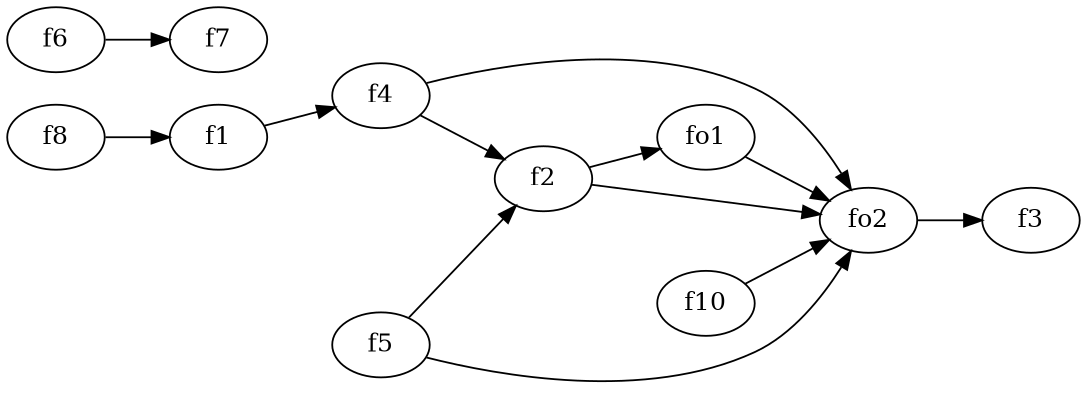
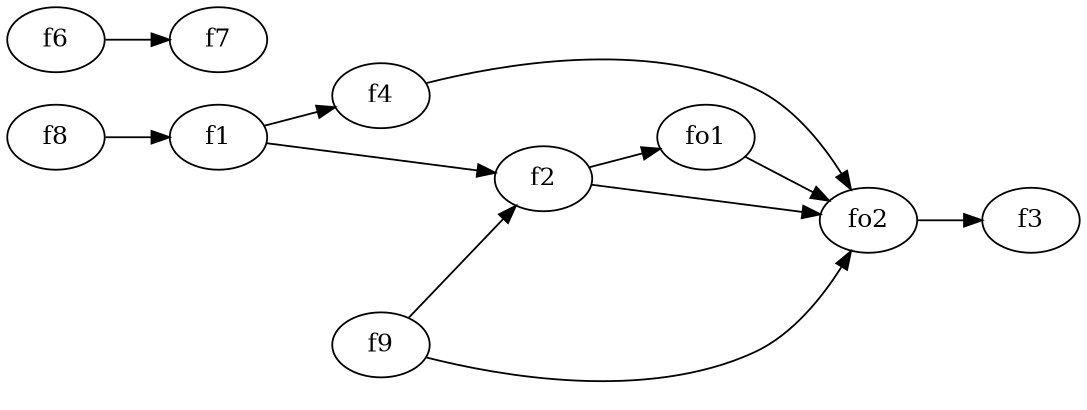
  strict digraph {
    rankdir=LR
    edge [weight=2]
    f1
    f2
    f4
    fo1
    fo2
    f3
    f6
    f7
    f8
-   f9 [label=f5]
-   f10
-   f4 -> f2
+   f9
+   f1 -> f2
    f1 -> f4
    f2 -> fo1
    f2 -> fo2
    f4 -> fo2
    fo1 -> fo2
    fo2 -> f3
    f6 -> f7
    f8 -> f1
    f9 -> f2
    f9 -> fo2
-   f10 -> fo2
  }
